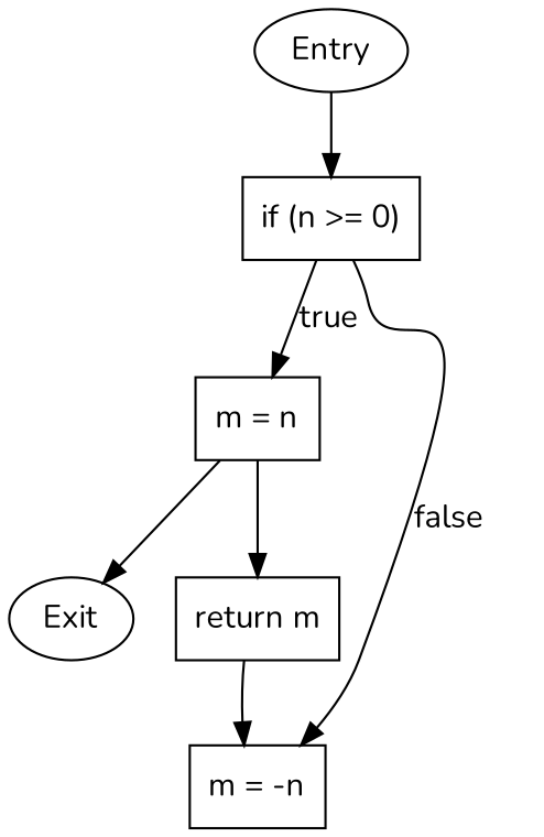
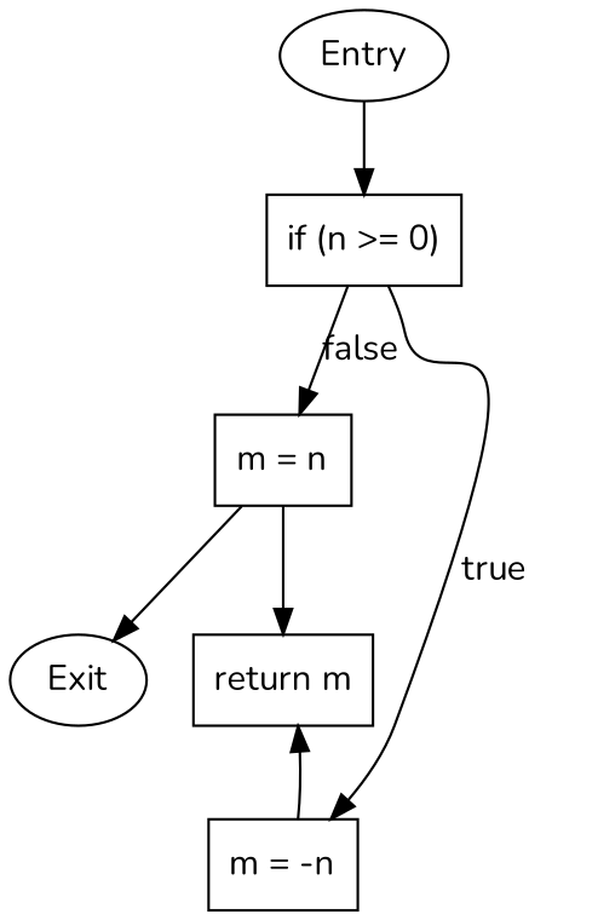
  digraph {
    fontname=Nunito
    node [fontname=Nunito shape=box]
    edge [fontname=Nunito]
    n1 [label=Entry shape=ellipse]
    n2 [label="if (n >= 0)"]
    n3 [label="m = n"]
    n4 [label="m = -n"]
    n5 [label=Exit shape=ellipse]
    n6 [label="return m"]
    n1 -> n2
-   n2 -> n3 [label=true]
-   n2 -> n4 [label=false]
+   n2 -> n3 [label=false]
+   n2 -> n4 [label=true]
    n3 -> n5
    n3 -> n6
-   n6 -> n4
+   n4 -> n6
  }
